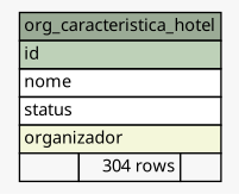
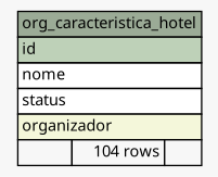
  digraph {
    bgcolor="#f7f7f7"
    fontname="Noto Sans"
    fontsize=11
    nodesep=0.18
    rankdir=TB
    ranksep=0.46
-   n1 [fontname="Noto Sans" fontsize=11 label=<     <TABLE BORDER="0" CELLBORDER="1" CELLSPACING="0" BGCOLOR="#ffffff">       <TR><TD COLSPAN="3" BGCOLOR="#9bab96" ALIGN="CENTER">org_caracteristica_hotel</TD></TR>       <TR><TD PORT="id" COLSPAN="3" BGCOLOR="#bed1b8" ALIGN="LEFT">id</TD></TR>       <TR><TD PORT="nome" COLSPAN="3" ALIGN="LEFT">nome</TD></TR>       <TR><TD PORT="status" COLSPAN="3" ALIGN="LEFT">status</TD></TR>       <TR><TD PORT="organizador" COLSPAN="3" BGCOLOR="#f4f7da" ALIGN="LEFT">organizador</TD></TR>       <TR><TD ALIGN="LEFT" BGCOLOR="#f7f7f7">  </TD><TD ALIGN="RIGHT" BGCOLOR="#f7f7f7">304 rows</TD><TD ALIGN="RIGHT" BGCOLOR="#f7f7f7">  </TD></TR>     </TABLE>> shape=plaintext]
+   n1 [fontname="Noto Sans" fontsize=11 label=<     <TABLE BORDER="0" CELLBORDER="1" CELLSPACING="0" BGCOLOR="#ffffff">       <TR><TD COLSPAN="3" BGCOLOR="#9bab96" ALIGN="CENTER">org_caracteristica_hotel</TD></TR>       <TR><TD PORT="id" COLSPAN="3" BGCOLOR="#bed1b8" ALIGN="LEFT">id</TD></TR>       <TR><TD PORT="nome" COLSPAN="3" ALIGN="LEFT">nome</TD></TR>       <TR><TD PORT="status" COLSPAN="3" ALIGN="LEFT">status</TD></TR>       <TR><TD PORT="organizador" COLSPAN="3" BGCOLOR="#f4f7da" ALIGN="LEFT">organizador</TD></TR>       <TR><TD ALIGN="LEFT" BGCOLOR="#f7f7f7">  </TD><TD ALIGN="RIGHT" BGCOLOR="#f7f7f7">104 rows</TD><TD ALIGN="RIGHT" BGCOLOR="#f7f7f7">  </TD></TR>     </TABLE>> shape=plaintext]
  }
